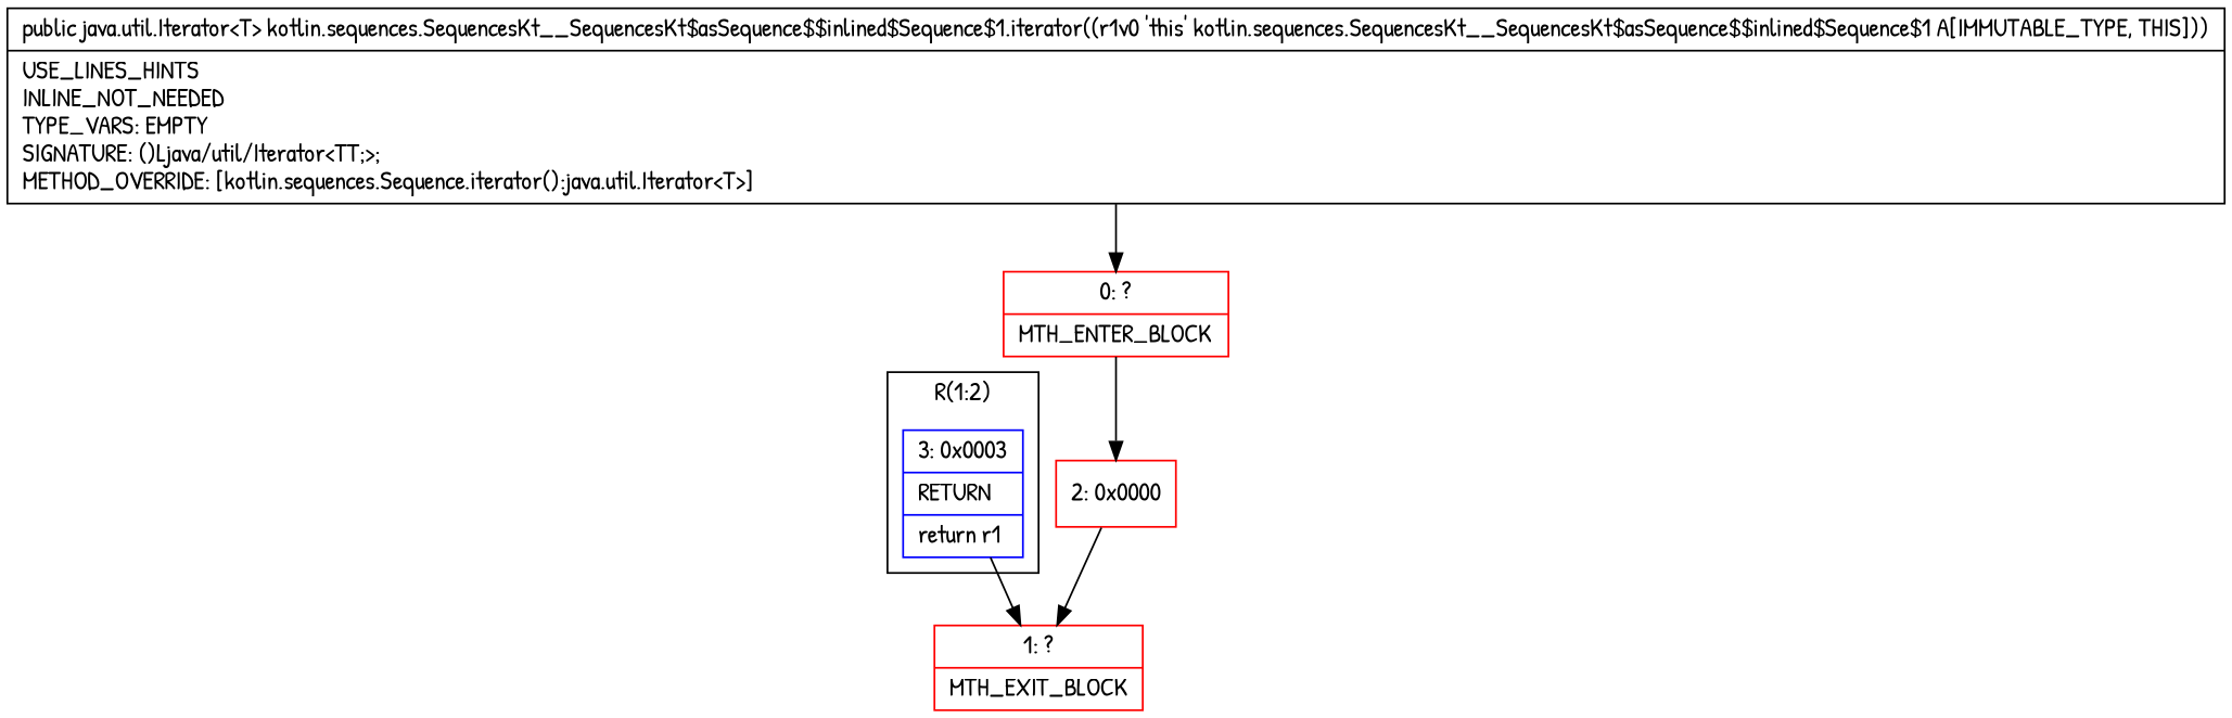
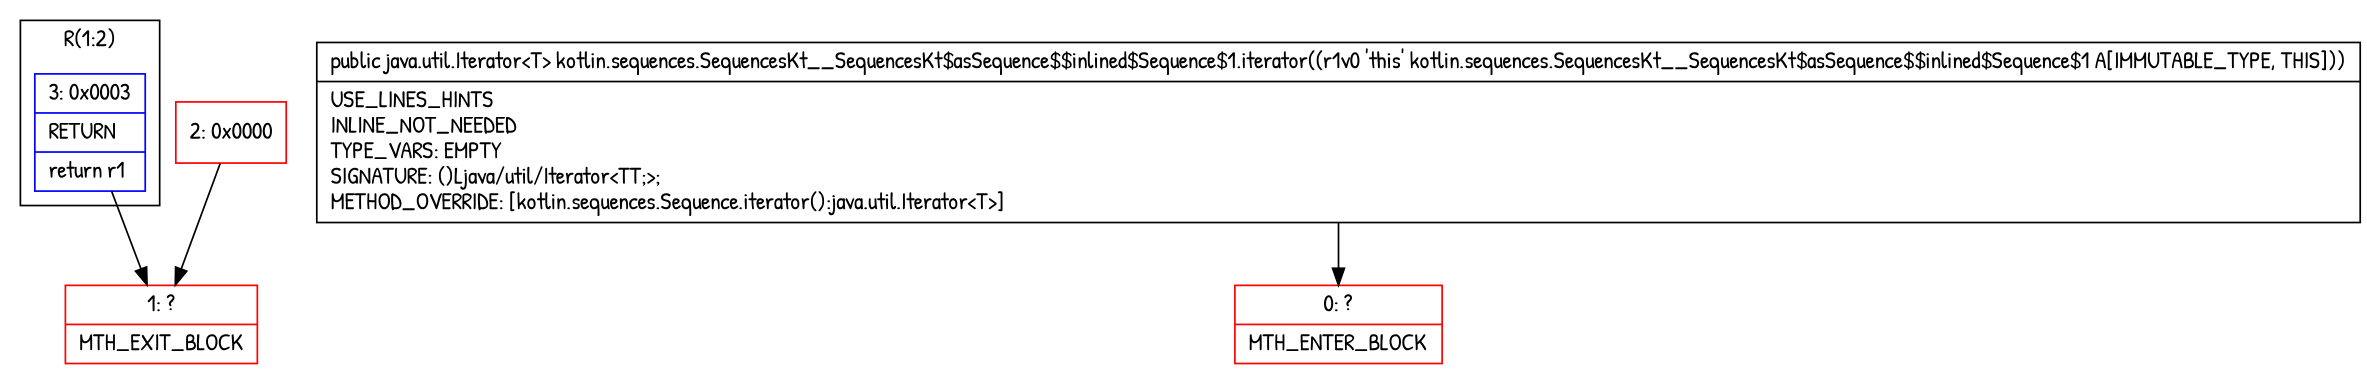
  digraph {
    fontname="Patrick Hand"
    node [color=red fontname="Patrick Hand" shape=record]
    edge [fontname="Patrick Hand"]
    n1 [color=blue label="{3\:\ 0x0003|RETURN\l|return r1\l}"]
    n2 [label="{1\:\ ?|MTH_EXIT_BLOCK\l}"]
    n3 [label="{0\:\ ?|MTH_ENTER_BLOCK\l}"]
    n4 [label="{2\:\ 0x0000}"]
    n5 [label="{public java.util.Iterator\<T\> kotlin.sequences.SequencesKt__SequencesKt$asSequence$$inlined$Sequence$1.iterator((r1v0 'this' kotlin.sequences.SequencesKt__SequencesKt$asSequence$$inlined$Sequence$1 A[IMMUTABLE_TYPE, THIS]))  | USE_LINES_HINTS\lINLINE_NOT_NEEDED\lTYPE_VARS: EMPTY\lSIGNATURE: ()Ljava\/util\/Iterator\<TT;\>;\lMETHOD_OVERRIDE: [kotlin.sequences.Sequence.iterator():java.util.Iterator\<T\>]\l}" color=""]
    subgraph cluster_1 {
      label="R(1:2)"
      n1
    }
    n1 -> n2
-   n3 -> n4
    n4 -> n2
    n5 -> n3
  }
